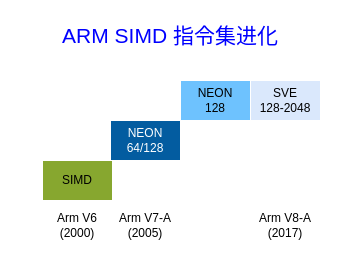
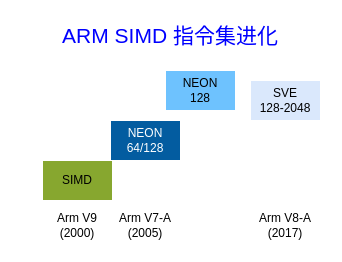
  <mxCell id="0" />
  <mxCell id="1" parent="0" />
  <mxCell id="2" value="MMX" style="rounded=0;whiteSpace=wrap;html=1;fillColor=#d5e8d4;strokeColor=#82b366;" parent="1" vertex="1"><mxGeometry x="42" y="160" width="70" height="40" as="geometry" /></mxCell>
  <mxCell id="3" value="SSE" style="rounded=0;whiteSpace=wrap;html=1;fillColor=#2492c2;fontColor=#ffffff;strokeColor=#2D7600;" parent="1" vertex="1"><mxGeometry x="110" y="120" width="70" height="40" as="geometry" /></mxCell>
- <mxCell id="4" value="NEON&lt;br&gt;128" style="rounded=0;whiteSpace=wrap;html=1;fillColor=#6ec2fe;strokeColor=#ffffff;" parent="1" vertex="1"><mxGeometry x="180" y="80" width="70" height="40" as="geometry" /></mxCell>
- <mxCell id="5" value="Arm V6&lt;br&gt;(2000)" style="text;strokeColor=none;align=center;fillColor=none;html=1;verticalAlign=middle;whiteSpace=wrap;rounded=0;" parent="1" vertex="1"><mxGeometry x="42" y="210" width="70" height="30" as="geometry" /></mxCell>
+ <mxCell id="4" value="NEON&lt;br&gt;128" style="rounded=0;whiteSpace=wrap;html=1;fillColor=#6ec2fe;strokeColor=#ffffff;" parent="1" vertex="1"><mxGeometry x="165" y="70" width="70" height="40" as="geometry" /></mxCell>
+ <mxCell id="5" value="Arm V9&lt;br&gt;(2000)" style="text;strokeColor=none;align=center;fillColor=none;html=1;verticalAlign=middle;whiteSpace=wrap;rounded=0;" parent="1" vertex="1"><mxGeometry x="42" y="210" width="70" height="30" as="geometry" /></mxCell>
  <mxCell id="6" value="Arm V7-A&lt;br&gt;(2005)" style="text;strokeColor=none;align=center;fillColor=none;html=1;verticalAlign=middle;whiteSpace=wrap;rounded=0;" parent="1" vertex="1"><mxGeometry x="110" y="210" width="70" height="30" as="geometry" /></mxCell>
  <mxCell id="7" value="SIMD" style="rounded=0;whiteSpace=wrap;html=1;fillColor=#87a72f;strokeColor=#ffffff;" parent="1" vertex="1"><mxGeometry x="42" y="160" width="70" height="40" as="geometry" /></mxCell>
  <mxCell id="8" value="NEON&lt;br&gt;64/128" style="rounded=0;whiteSpace=wrap;html=1;fillColor=#035ca0;fontColor=#ffffff;strokeColor=#ffffff;" parent="1" vertex="1"><mxGeometry x="110" y="120" width="70" height="40" as="geometry" /></mxCell>
  <mxCell id="9" value="&lt;font color=&quot;#0000ff&quot;&gt;ARM SIMD 指令集进化&lt;/font&gt;" style="text;strokeColor=none;align=center;fillColor=none;html=1;verticalAlign=middle;whiteSpace=wrap;rounded=0;fontSize=21;" parent="1" vertex="1"><mxGeometry x="20" y="20" width="300" height="30" as="geometry" /></mxCell>
  <mxCell id="10" value="SVE&lt;br&gt;128-2048" style="rounded=0;whiteSpace=wrap;html=1;fillColor=#dae8fc;strokeColor=#ffffff;" parent="1" vertex="1"><mxGeometry x="250" y="80" width="70" height="40" as="geometry" /></mxCell>
  <mxCell id="11" value="Arm V8-A&lt;br&gt;(2017)" style="text;strokeColor=none;align=center;fillColor=none;html=1;verticalAlign=middle;whiteSpace=wrap;rounded=0;" parent="1" vertex="1"><mxGeometry x="250" y="210" width="70" height="30" as="geometry" /></mxCell>
